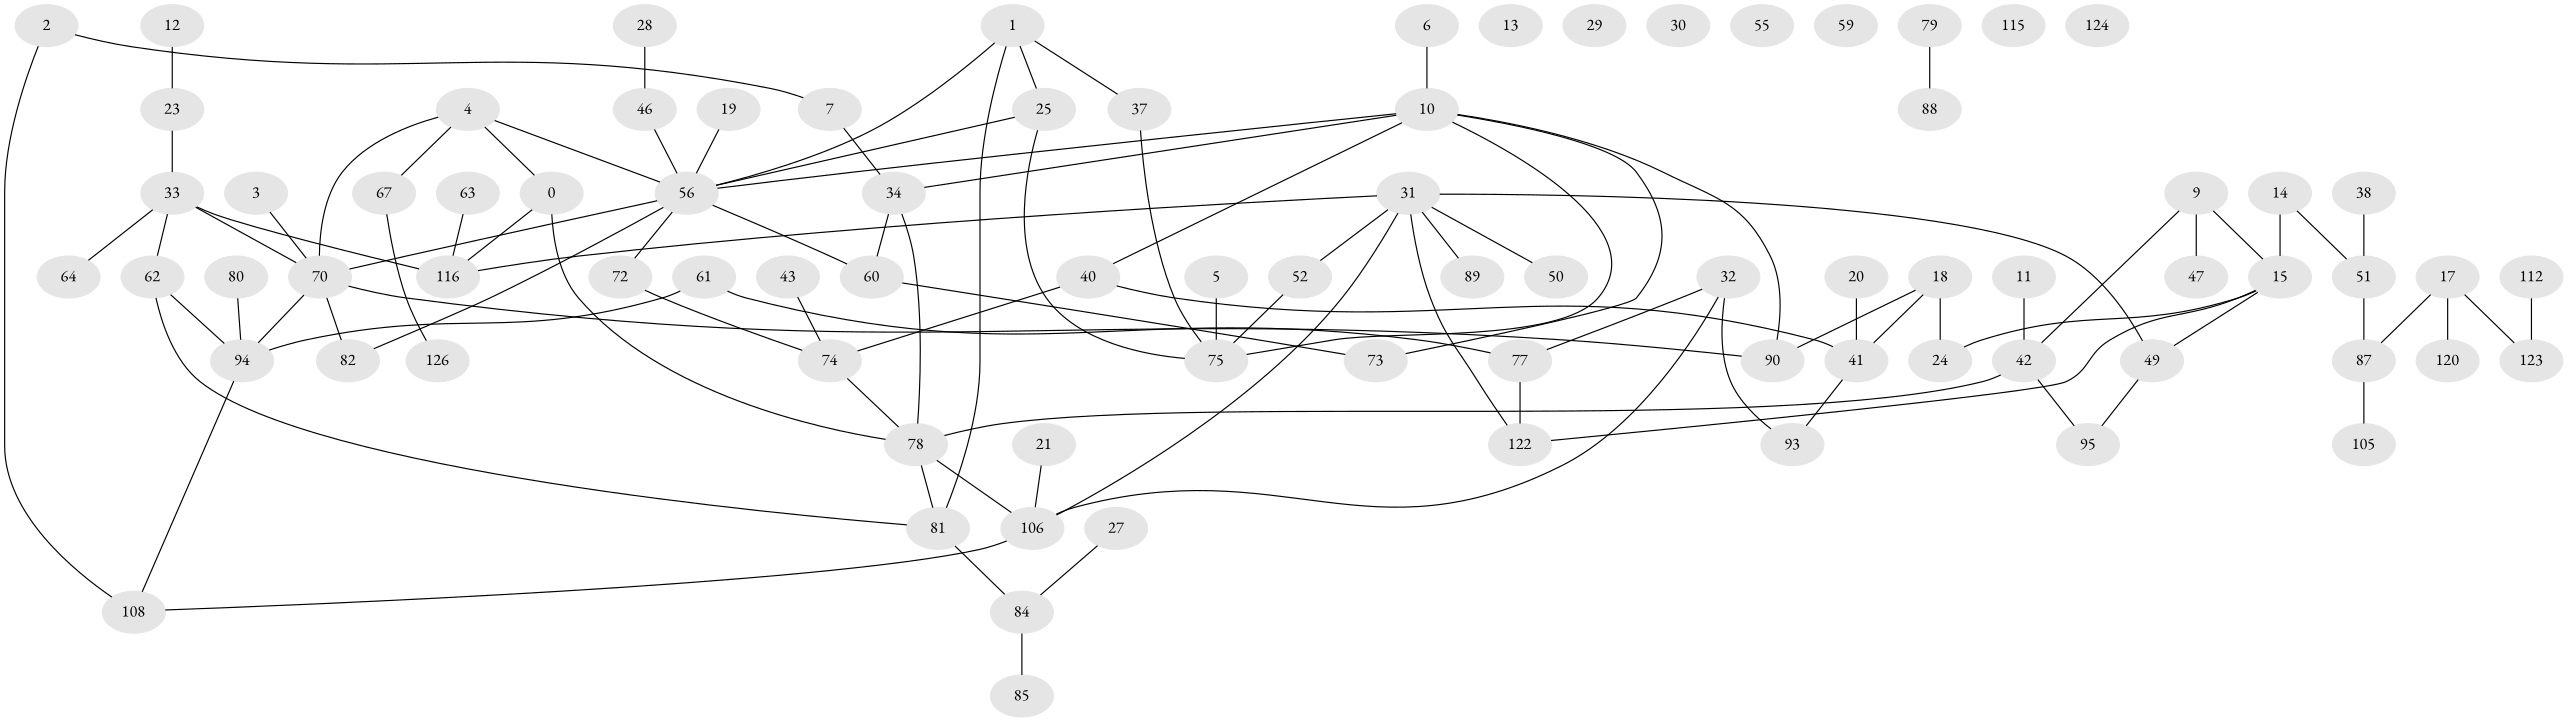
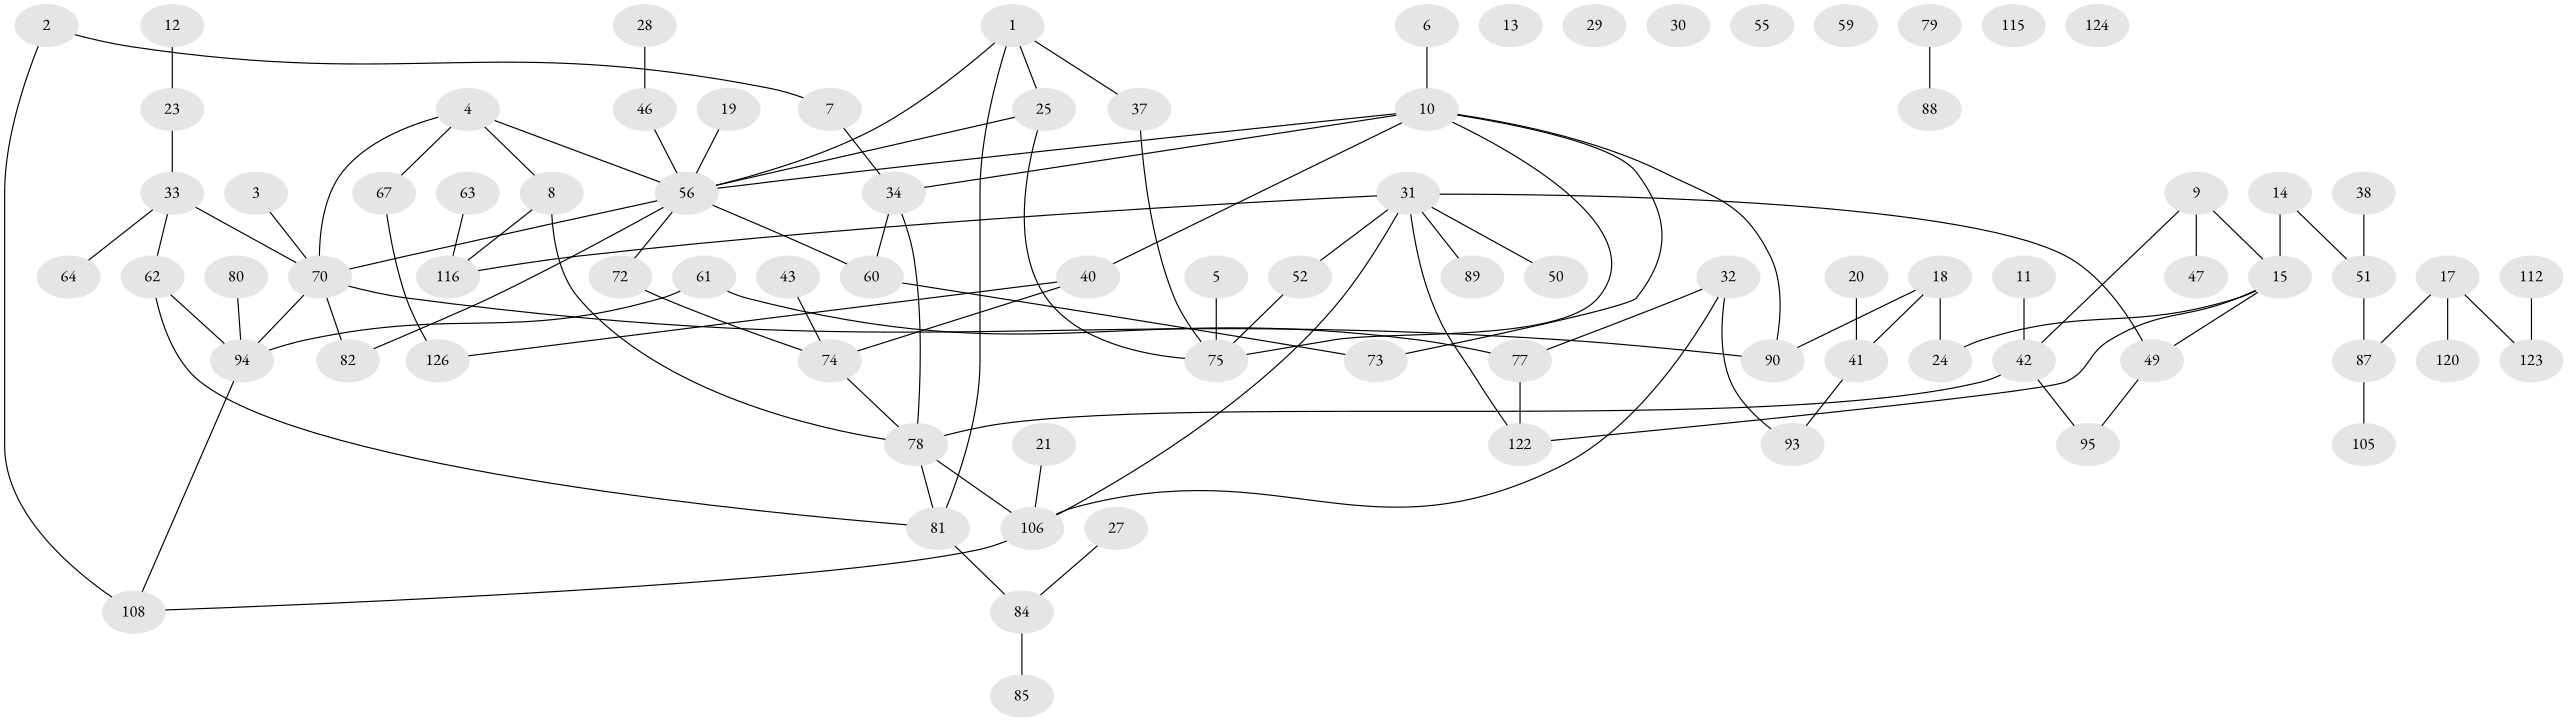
  graph {
    fontname="EB Garamond"
    node [color=gray90 fontname="EB Garamond" style=filled]
    edge [fontname="EB Garamond"]
    1 [super="+35"]
    25 [super="+39"]
    56 [super="+99"]
    81
    37
    75 [super="+86"]
    70 [super="+100"]
    60 [super="+111"]
    72
    82
    77 [super="+101"]
    61
    94 [super="+110"]
    84 [super="+102"]
    2 [super="+68"]
    7 [super="+54"]
    108
    34 [super="+91"]
    90
    3
    4 [super="+57"]
-   8 [super="+98" label=0]
+   8 [super="+98"]
    67
    78 [super="+109"]
    116 [super="+121"]
    126
    5
    10 [super="+65"]
    40 [super="+69"]
    73
    6
    106 [super="+117"]
    9 [super="+22"]
    15 [super="+16"]
    42 [super="+92"]
    47 [super="+48"]
    24 [super="+66"]
    49 [super="+113"]
    122
    95
    74 [super="+107"]
    11
    23 [super="+71"]
    33 [super="+104"]
    12
    13 [super="+36"]
    14 [super="+119"]
    51 [super="+58"]
    87
    17 [super="+97"]
    120
    123
    105
    18 [super="+103"]
    41 [super="+118"]
    93
    19
    20 [super="+26"]
    21
    62 [super="+96"]
    64
    85
    27
    28 [super="+44"]
    46
    29 [super="+76"]
    30 [super="+45"]
    31 [super="+83"]
    50
    52
    89
    32 [super="+125"]
    38
    43 [super="+53"]
    55
    59
    63
    88 [super="+114"]
    79
    80
    112
    115
    124
    1 -- 25
    1 -- 56
    1 -- 81
    1 -- 37
    25 -- 56
    25 -- 75
    56 -- 70
    56 -- 60
    56 -- 72
    56 -- 82
    81 -- 84
    37 -- 75
    70 -- 82
    70 -- 94
    70 -- 90
    60 -- 73
    72 -- 74
    77 -- 122
    61 -- 77
    61 -- 94
    94 -- 108
    84 -- 85
    2 -- 7
    2 -- 108
    7 -- 34
    34 -- 60
    34 -- 78
    3 -- 70
    4 -- 56
    4 -- 70
    4 -- 8
    4 -- 67
    8 -- 78
    8 -- 116
    67 -- 126
    78 -- 81
    78 -- 106
    5 -- 75
    10 -- 56
    10 -- 75
    10 -- 34
    10 -- 90
    10 -- 40
    10 -- 73
-   40 -- 41
+   40 -- 126
    40 -- 74
    6 -- 10
    106 -- 108
    9 -- 15
    9 -- 42
    9 -- 47
    15 -- 24
    15 -- 49
    15 -- 122
    42 -- 78
    42 -- 95
    49 -- 95
    74 -- 78
    11 -- 42
    23 -- 33
    33 -- 70 [weight=2]
-   33 -- 116
    33 -- 62
    33 -- 64
    12 -- 23
    14 -- 15
    14 -- 51
    51 -- 87
    87 -- 105
    17 -- 87
    17 -- 120
    17 -- 123
    18 -- 90
    18 -- 24 [weight=2]
    18 -- 41
    41 -- 93
    19 -- 56
    20 -- 41
    21 -- 106
    62 -- 81
    62 -- 94
    27 -- 84
    28 -- 46
    46 -- 56
    31 -- 116
    31 -- 106
    31 -- 49
    31 -- 122
    31 -- 50
    31 -- 52
    31 -- 89
    52 -- 75
    32 -- 77
    32 -- 106
    32 -- 93
    38 -- 51
    43 -- 74
    63 -- 116
    79 -- 88
    80 -- 94
    112 -- 123
  }
